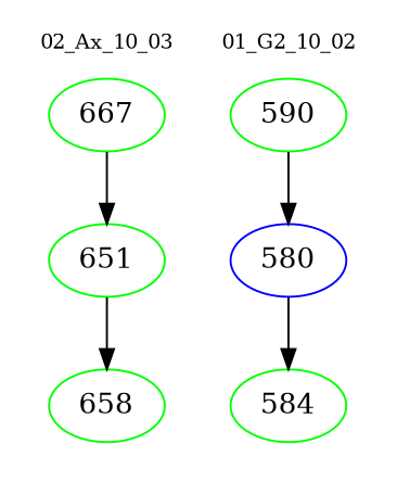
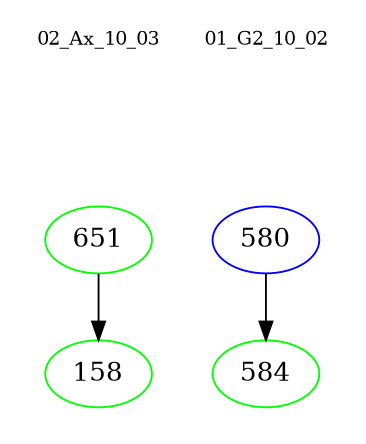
  digraph {
    fontname="DejaVu Serif"
    node [color=green fontname="DejaVu Serif"]
    edge [color=black fontname="DejaVu Serif"]
-   n1 [label=667]
    n2 [label=651]
-   n3 [label=658]
-   n4 [label=590]
+   n3 [label=158]
    n5 [color=blue label=580]
    n6 [label=584]
    subgraph cluster_1 {
      color=white
      fontsize=10
      label="02_Ax_10_03"
-     n1
      n2
      n3
    }
    subgraph cluster_2 {
      color=white
      fontsize=10
      label="01_G2_10_02"
-     n4
      n5
      n6
    }
-   n1 -> n2
    n2 -> n3
-   n4 -> n5
    n5 -> n6
  }
